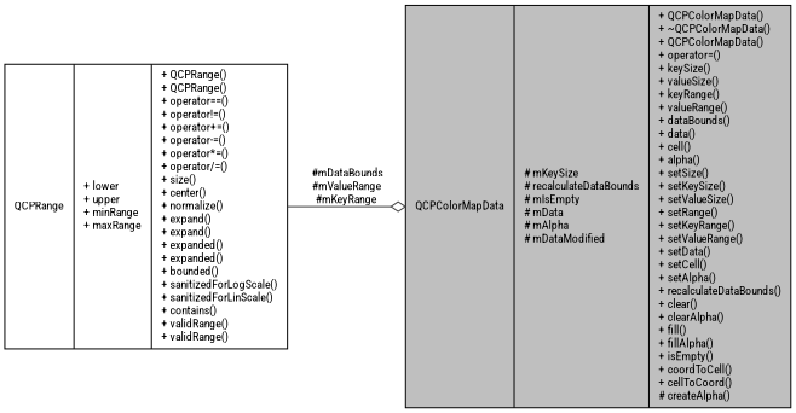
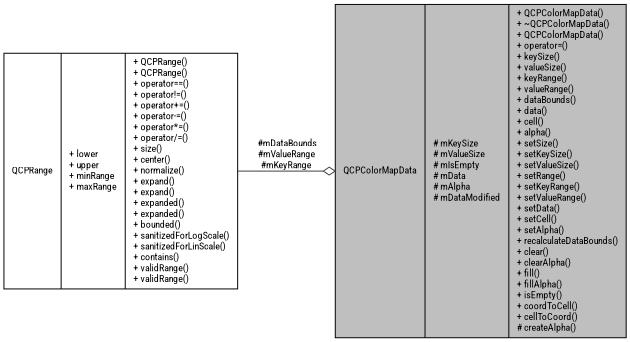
  digraph {
    rankdir=LR
    fontname="Roboto Condensed"
    node [color=black fontname="Roboto Condensed" fontsize=10 shape=record style=filled]
-   n1 [fillcolor=grey75 fontcolor=black height=0.2 label="{QCPColorMapData\n|# mKeySize\l# recalculateDataBounds\l# mIsEmpty\l# mData\l# mAlpha\l# mDataModified\l|+ QCPColorMapData()\l+ ~QCPColorMapData()\l+ QCPColorMapData()\l+ operator=()\l+ keySize()\l+ valueSize()\l+ keyRange()\l+ valueRange()\l+ dataBounds()\l+ data()\l+ cell()\l+ alpha()\l+ setSize()\l+ setKeySize()\l+ setValueSize()\l+ setRange()\l+ setKeyRange()\l+ setValueRange()\l+ setData()\l+ setCell()\l+ setAlpha()\l+ recalculateDataBounds()\l+ clear()\l+ clearAlpha()\l+ fill()\l+ fillAlpha()\l+ isEmpty()\l+ coordToCell()\l+ cellToCoord()\l# createAlpha()\l}" width=0.4]
+   n1 [fillcolor=grey75 fontcolor=black height=0.2 label="{QCPColorMapData\n|# mKeySize\l# mValueSize\l# mIsEmpty\l# mData\l# mAlpha\l# mDataModified\l|+ QCPColorMapData()\l+ ~QCPColorMapData()\l+ QCPColorMapData()\l+ operator=()\l+ keySize()\l+ valueSize()\l+ keyRange()\l+ valueRange()\l+ dataBounds()\l+ data()\l+ cell()\l+ alpha()\l+ setSize()\l+ setKeySize()\l+ setValueSize()\l+ setRange()\l+ setKeyRange()\l+ setValueRange()\l+ setData()\l+ setCell()\l+ setAlpha()\l+ recalculateDataBounds()\l+ clear()\l+ clearAlpha()\l+ fill()\l+ fillAlpha()\l+ isEmpty()\l+ coordToCell()\l+ cellToCoord()\l# createAlpha()\l}" width=0.4]
    n2 [fillcolor=white height=0.2 label="{QCPRange\n|+ lower\l+ upper\l+ minRange\l+ maxRange\l|+ QCPRange()\l+ QCPRange()\l+ operator==()\l+ operator!=()\l+ operator+=()\l+ operator-=()\l+ operator*=()\l+ operator/=()\l+ size()\l+ center()\l+ normalize()\l+ expand()\l+ expand()\l+ expanded()\l+ expanded()\l+ bounded()\l+ sanitizedForLogScale()\l+ sanitizedForLinScale()\l+ contains()\l+ validRange()\l+ validRange()\l}" width=0.4]
    n2 -> n1 [arrowhead=odiamond color=grey25 fontname="Roboto Condensed" fontsize=10 label=" #mDataBounds\n#mValueRange\n#mKeyRange" labelfontname=Helvetica labelfontsize=10 style=solid]
  }
